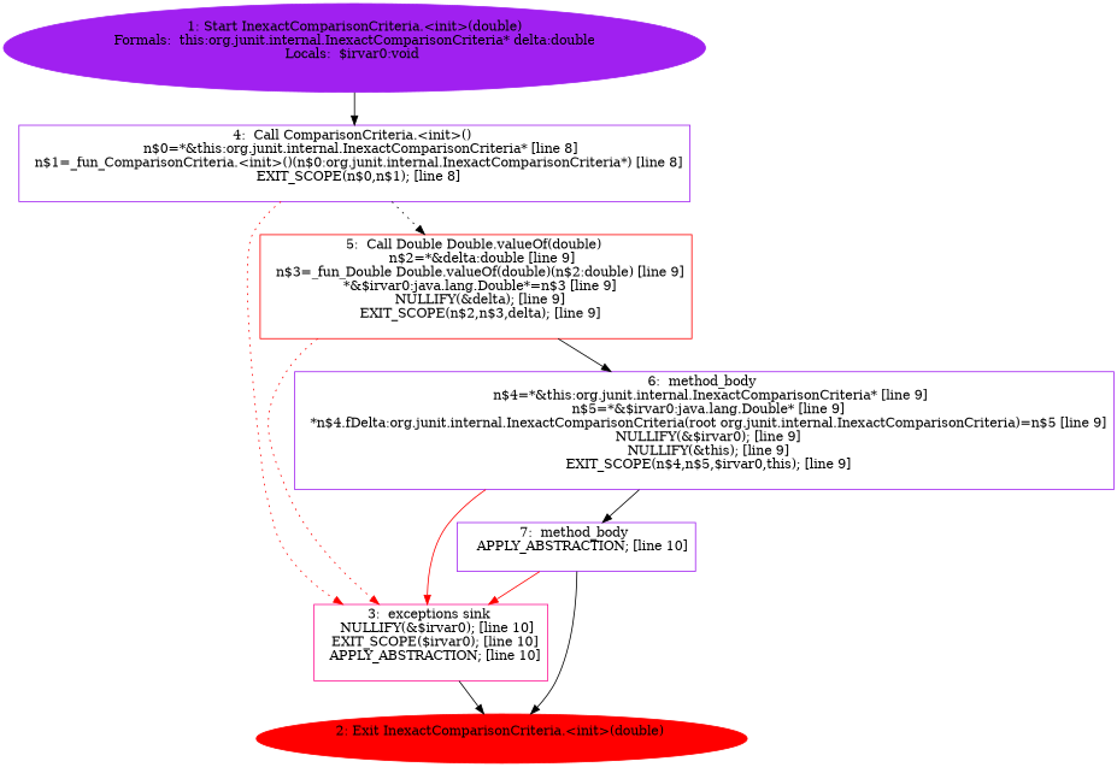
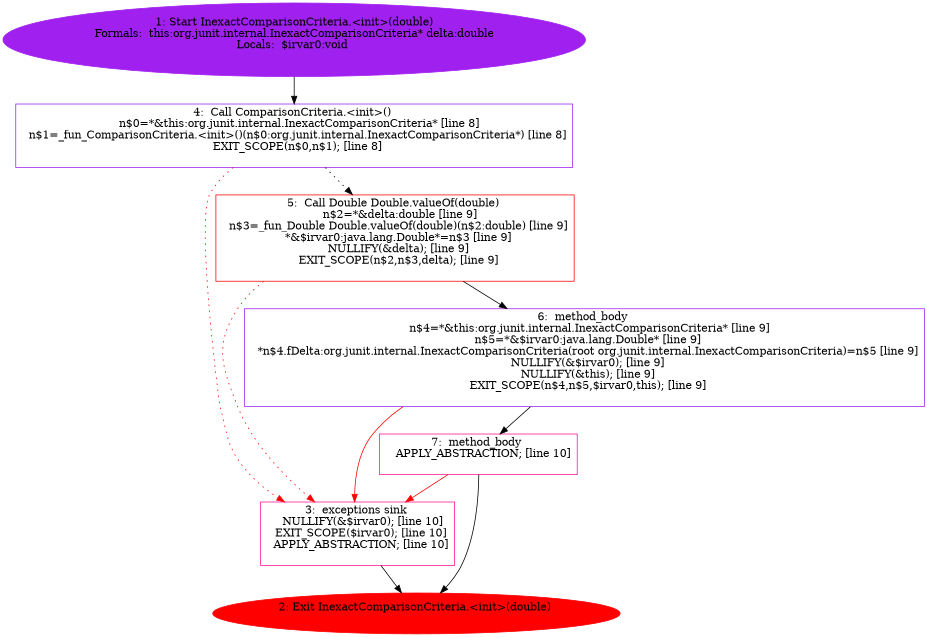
  digraph {
    node [color=purple shape=box]
    edge [style=solid]
    n1 [label="1: Start InexactComparisonCriteria.<init>(double)\nFormals:  this:org.junit.internal.InexactComparisonCriteria* delta:double\nLocals:  $irvar0:void \n  " style=filled shape=""]
    n2 [label="4:  Call ComparisonCriteria.<init>() \n   n$0=*&this:org.junit.internal.InexactComparisonCriteria* [line 8]\n  n$1=_fun_ComparisonCriteria.<init>()(n$0:org.junit.internal.InexactComparisonCriteria*) [line 8]\n  EXIT_SCOPE(n$0,n$1); [line 8]\n "]
    n3 [label="3:  exceptions sink \n   NULLIFY(&$irvar0); [line 10]\n  EXIT_SCOPE($irvar0); [line 10]\n  APPLY_ABSTRACTION; [line 10]\n " color=deeppink]
    n4 [label="5:  Call Double Double.valueOf(double) \n   n$2=*&delta:double [line 9]\n  n$3=_fun_Double Double.valueOf(double)(n$2:double) [line 9]\n  *&$irvar0:java.lang.Double*=n$3 [line 9]\n  NULLIFY(&delta); [line 9]\n  EXIT_SCOPE(n$2,n$3,delta); [line 9]\n " color=red]
    n5 [color=red label="2: Exit InexactComparisonCriteria.<init>(double) \n  " style=filled shape=""]
    n6 [label="6:  method_body \n   n$4=*&this:org.junit.internal.InexactComparisonCriteria* [line 9]\n  n$5=*&$irvar0:java.lang.Double* [line 9]\n  *n$4.fDelta:org.junit.internal.InexactComparisonCriteria(root org.junit.internal.InexactComparisonCriteria)=n$5 [line 9]\n  NULLIFY(&$irvar0); [line 9]\n  NULLIFY(&this); [line 9]\n  EXIT_SCOPE(n$4,n$5,$irvar0,this); [line 9]\n "]
-   n7 [label="7:  method_body \n   APPLY_ABSTRACTION; [line 10]\n "]
+   n7 [label="7:  method_body \n   APPLY_ABSTRACTION; [line 10]\n " color=deeppink]
    n1 -> n2
    n2 -> n3 [color=red style=dotted]
    n2 -> n4 [style=dotted]
    n3 -> n5
    n4 -> n3 [color=red style=dotted]
    n4 -> n6
    n6 -> n3 [color=red]
    n6 -> n7
    n7 -> n3 [color=red]
    n7 -> n5
  }
